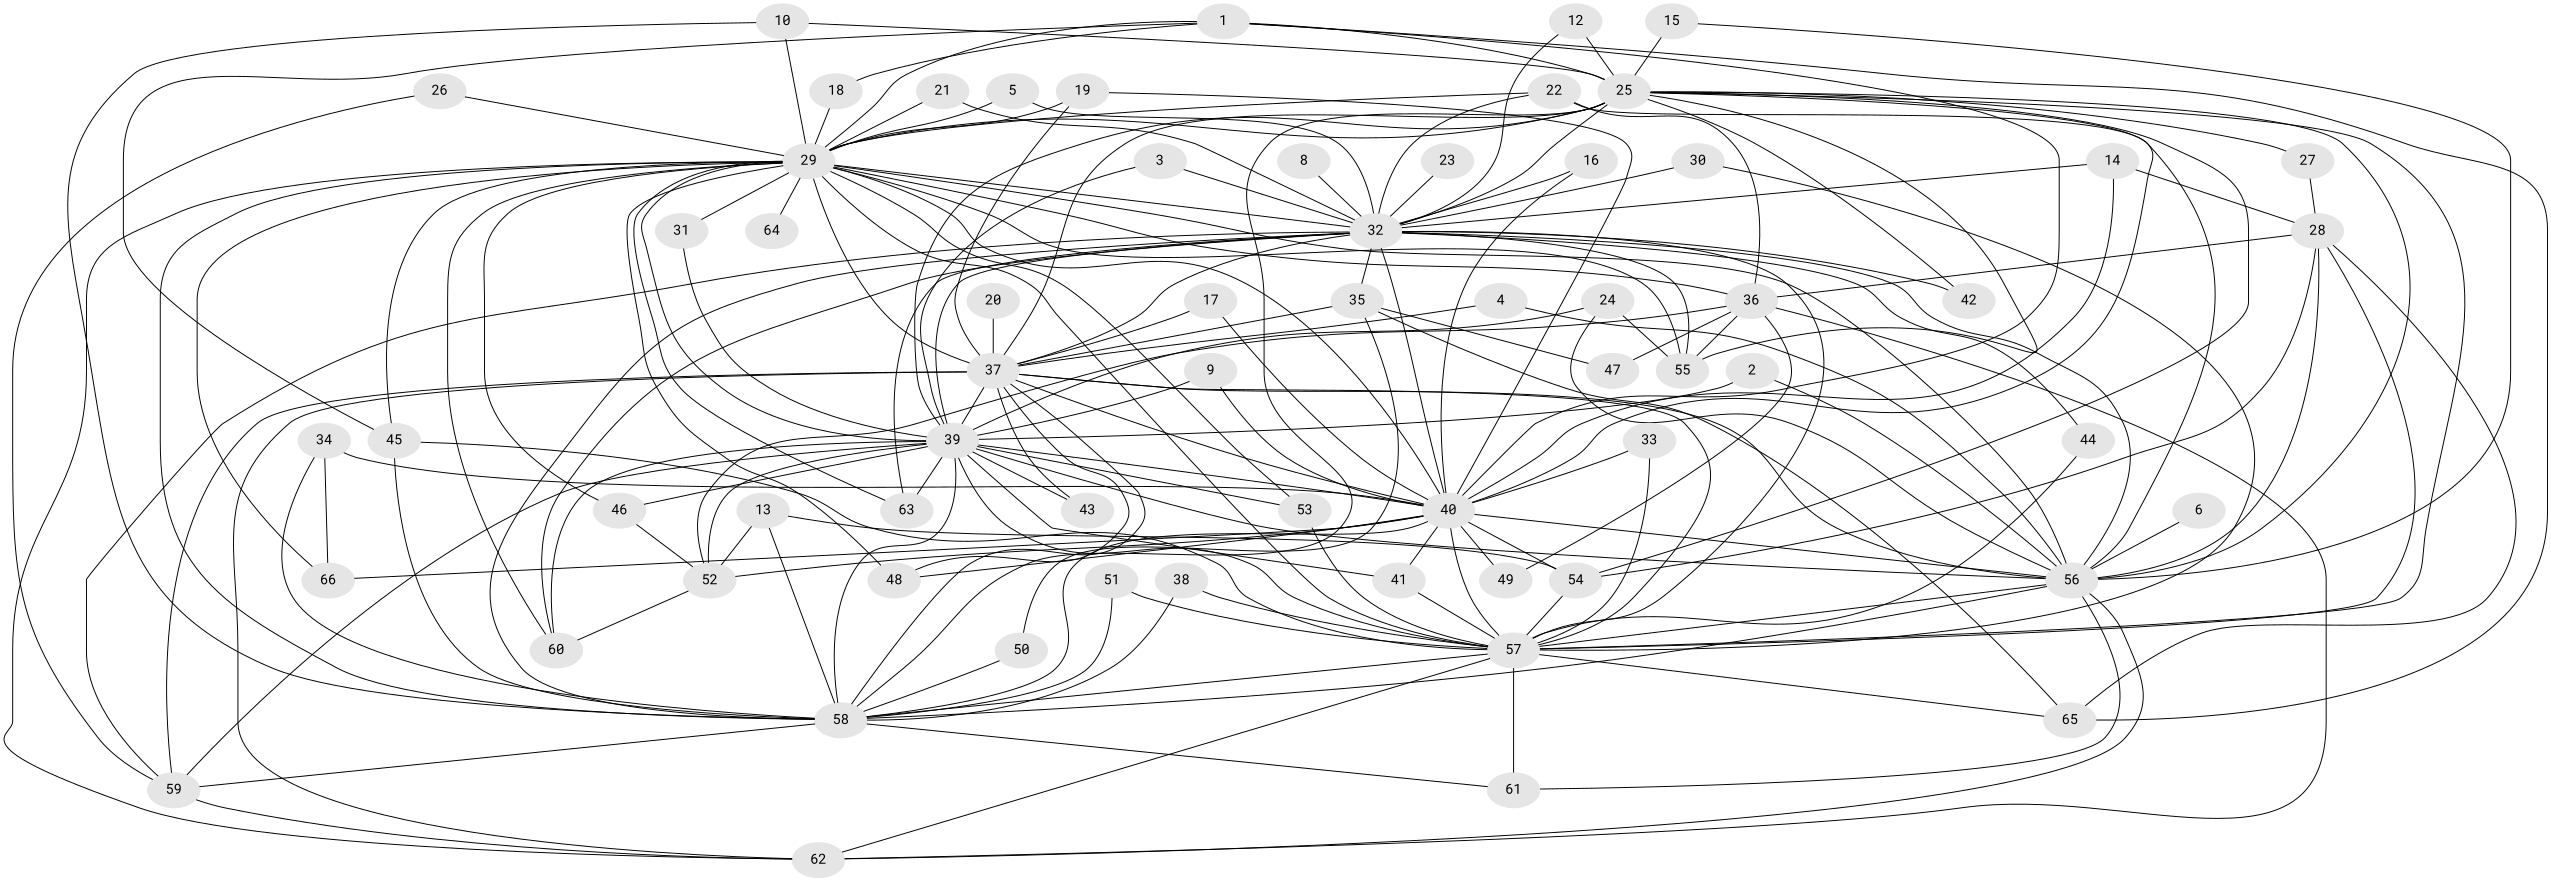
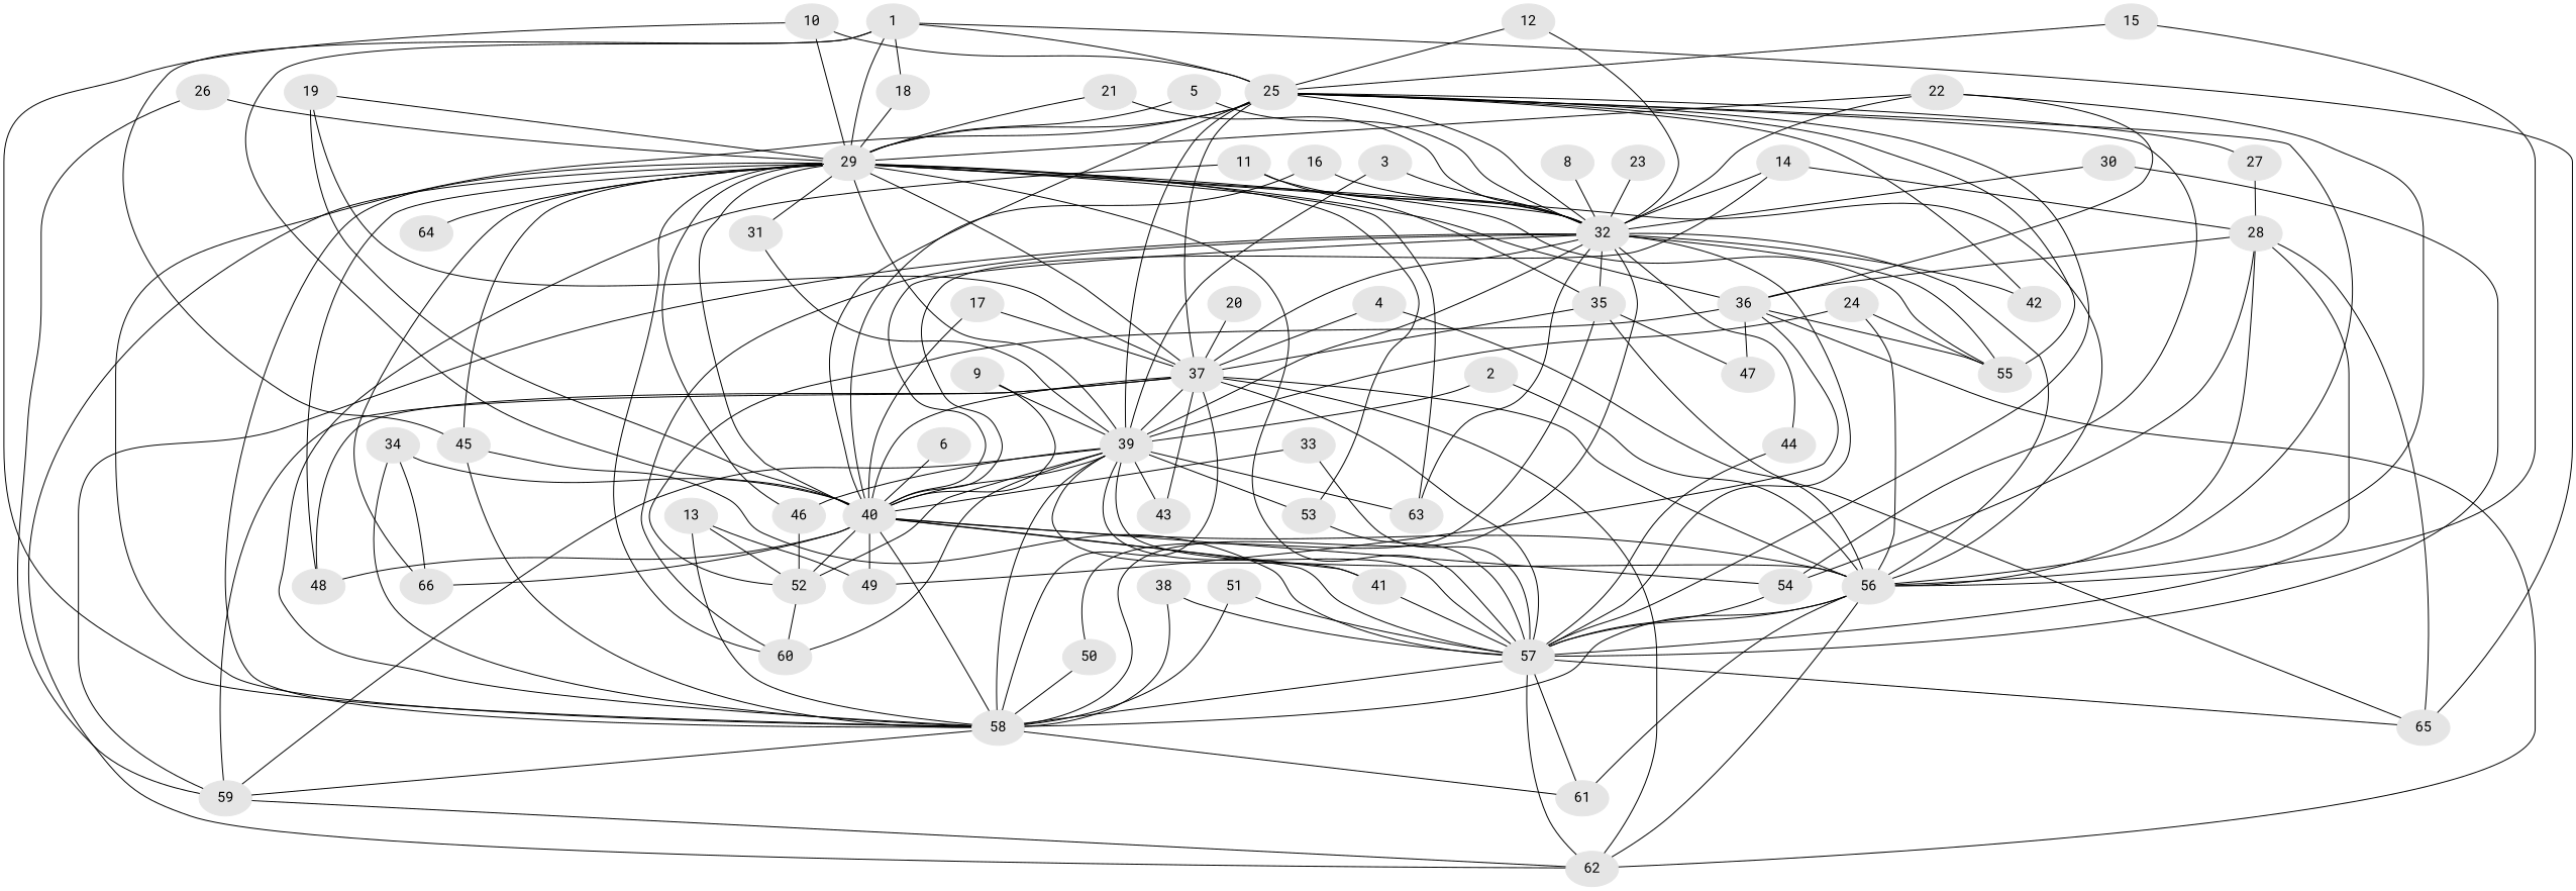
  graph {
    fontname="Roboto Mono"
    node [color=gray90 fontname="Roboto Mono" style=filled]
    edge [fontname="Roboto Mono" weight=1.0]
    1
    18
    25
    29
    40
    45
    65
    39
    56
    32
    37
    58
    54
    55
    27
    42
    57
    36
    31
    46
    48
    53
    60
    62
    63
    64
    66
    52
    49
    41
    2
    59
    43
    61
    3
    35
    44
    4
    5
    6
    8
    9
    10
+   11
    47
    50
    12
    13
    14
    28
    15
    16
    17
    19
    20
    21
    22
    23
    24
    26
    30
    33
    34
    38
    51
    1 -- 18
    1 -- 25
    1 -- 29
    1 -- 40
    1 -- 45
    1 -- 65
    18 -- 29
    25 -- 29 [weight=2.0]
    25 -- 40
    25 -- 39 [weight=2.0]
    25 -- 56 [weight=2.0]
    25 -- 32
    25 -- 37 [weight=2.0]
    25 -- 58
    25 -- 54
    25 -- 55
    25 -- 27
    25 -- 42
    25 -- 57
    29 -- 40
    29 -- 45
    29 -- 39 [weight=2.0]
    29 -- 56
    29 -- 32 [weight=2.0]
    29 -- 37
    29 -- 58
    29 -- 55
    29 -- 57 [weight=2.0]
    29 -- 36 [weight=2.0]
    29 -- 31
    29 -- 46
    29 -- 48
    29 -- 53
    29 -- 60
    29 -- 62
    29 -- 63
    29 -- 64
    29 -- 66 [weight=2.0]
    40 -- 56
    40 -- 58
    40 -- 54 [weight=2.0]
    40 -- 57
    40 -- 48
    40 -- 66
    40 -- 52 [weight=2.0]
    40 -- 49
    40 -- 41
    45 -- 58
    45 -- 57
    39 -- 40 [weight=2.0]
    39 -- 56 [weight=2.0]
    39 -- 58 [weight=2.0]
    39 -- 57 [weight=2.0]
    39 -- 46
    39 -- 53
    39 -- 60
    39 -- 63
    39 -- 52
    39 -- 41
    39 -- 59
    39 -- 43 [weight=2.0]
    56 -- 58
    56 -- 57 [weight=2.0]
    56 -- 62
    56 -- 61
    32 -- 40 [weight=2.0]
    32 -- 39 [weight=2.0]
    32 -- 56 [weight=2.0]
    32 -- 37
    32 -- 58 [weight=2.0]
    32 -- 55 [weight=2.0]
    32 -- 42
    32 -- 57
    32 -- 60
    32 -- 63
    32 -- 59
    32 -- 35 [weight=2.0]
    32 -- 44
    37 -- 40
    37 -- 39 [weight=3.0]
    37 -- 56
    37 -- 58
    37 -- 57
    37 -- 48
    37 -- 62
    37 -- 59
    37 -- 43
    58 -- 59
    58 -- 61
    54 -- 57
    27 -- 28
    57 -- 65
    57 -- 58
    57 -- 62
    57 -- 61
    36 -- 55
    36 -- 62
    36 -- 52
    36 -- 49
    36 -- 47
    31 -- 39
    46 -- 52
    53 -- 57
    52 -- 60
    41 -- 57
    2 -- 39
    2 -- 56
    59 -- 62
    3 -- 39
    3 -- 32
    35 -- 65
    35 -- 37
    35 -- 47
    35 -- 50
    44 -- 57
    4 -- 56
    4 -- 37
    5 -- 29
    5 -- 32
-   6 -- 56
+   6 -- 40
    8 -- 32
    9 -- 40
    9 -- 39
    10 -- 25
    10 -- 29
    10 -- 58
+   11 -- 32
+   11 -- 58
+   11 -- 35
    50 -- 58
    12 -- 25
    12 -- 32
    13 -- 58
-   13 -- 54
+   13 -- 49
    13 -- 52
    14 -- 40
    14 -- 32
    14 -- 28
    28 -- 65
    28 -- 56
    28 -- 54
    28 -- 57 [weight=2.0]
    28 -- 36
    15 -- 25
    15 -- 56
    16 -- 40
    16 -- 32
    17 -- 40
    17 -- 37
    19 -- 29 [weight=2.0]
    19 -- 40 [weight=2.0]
    19 -- 37
    20 -- 37
    21 -- 29
    21 -- 32
    22 -- 29
    22 -- 56
    22 -- 32
    22 -- 36
    23 -- 32
    24 -- 39
    24 -- 56
    24 -- 55
    26 -- 29
    26 -- 59
    30 -- 32
    30 -- 57
    33 -- 40
    33 -- 57
    34 -- 40
    34 -- 58
    34 -- 66
    38 -- 58
    38 -- 57
    51 -- 58
    51 -- 57
  }
